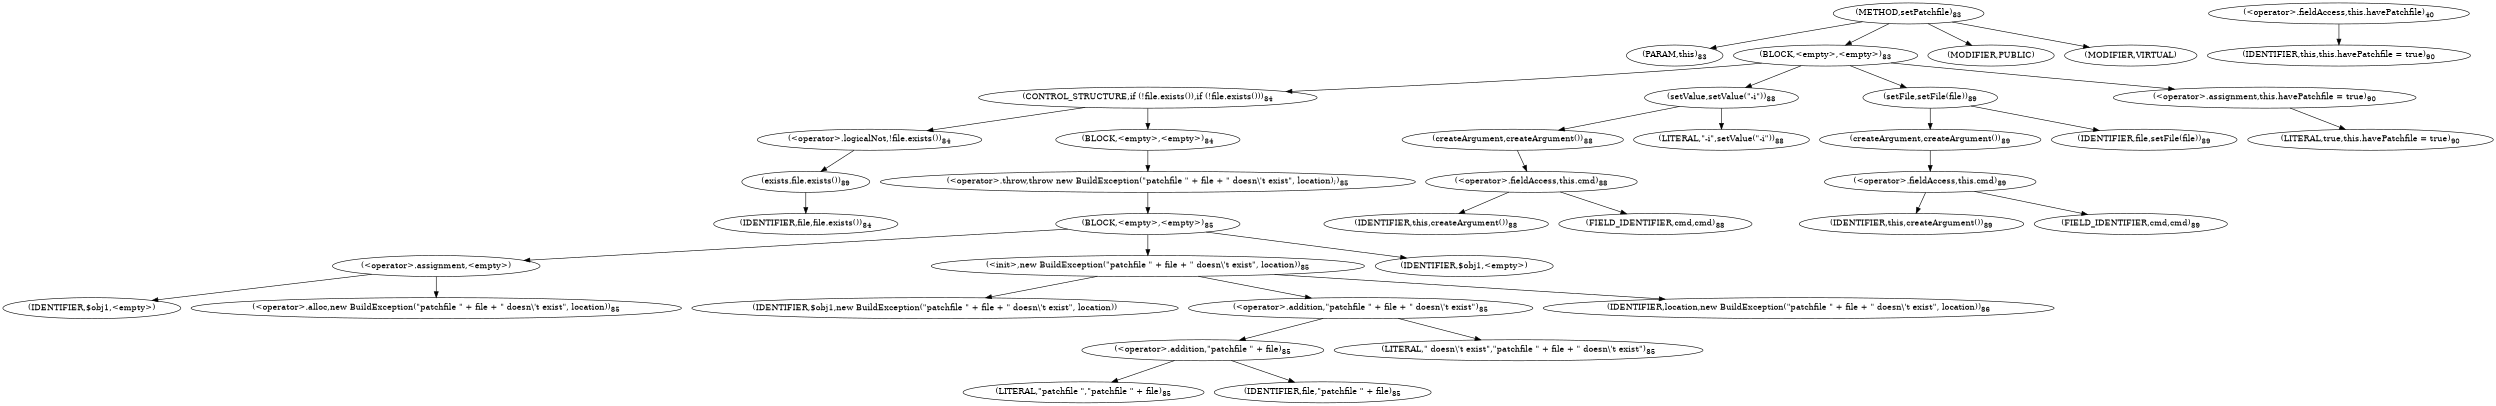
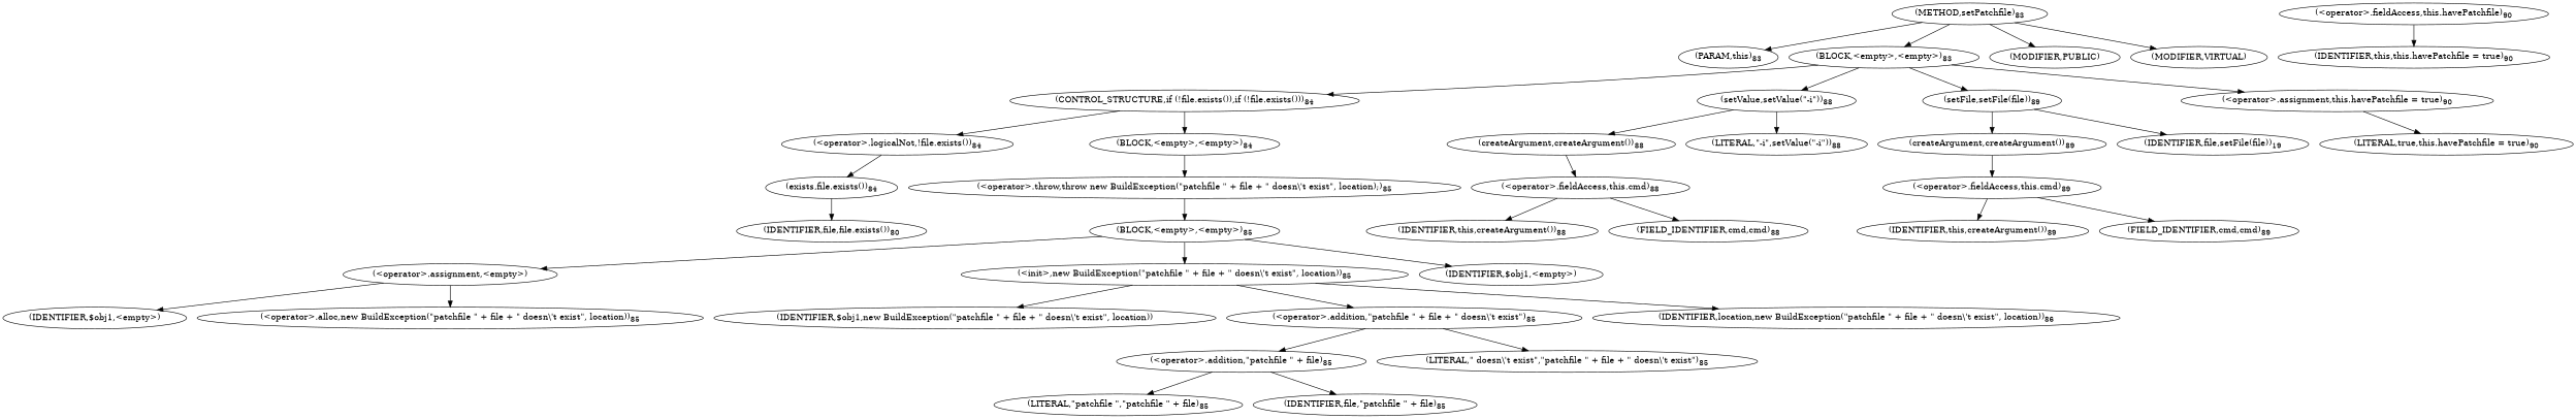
  digraph {
    n1 [label=<(METHOD,setPatchfile)<SUB>83</SUB>>]
    n2 [label=<(PARAM,this)<SUB>83</SUB>>]
    n3 [label=<(BLOCK,&lt;empty&gt;,&lt;empty&gt;)<SUB>83</SUB>>]
    n4 [label=<(MODIFIER,PUBLIC)>]
    n5 [label=<(MODIFIER,VIRTUAL)>]
    n6 [label=<(CONTROL_STRUCTURE,if (!file.exists()),if (!file.exists()))<SUB>84</SUB>>]
    n7 [label=<(setValue,setValue(&quot;-i&quot;))<SUB>88</SUB>>]
    n8 [label=<(setFile,setFile(file))<SUB>89</SUB>>]
    n9 [label=<(&lt;operator&gt;.assignment,this.havePatchfile = true)<SUB>90</SUB>>]
    n10 [label=<(&lt;operator&gt;.logicalNot,!file.exists())<SUB>84</SUB>>]
    n11 [label=<(BLOCK,&lt;empty&gt;,&lt;empty&gt;)<SUB>84</SUB>>]
    n12 [label=<(createArgument,createArgument())<SUB>88</SUB>>]
    n13 [label=<(LITERAL,&quot;-i&quot;,setValue(&quot;-i&quot;))<SUB>88</SUB>>]
    n14 [label=<(createArgument,createArgument())<SUB>89</SUB>>]
-   n15 [label=<(IDENTIFIER,file,setFile(file))<SUB>89</SUB>>]
+   n15 [label=<(IDENTIFIER,file,setFile(file))<SUB>19</SUB>>]
    n16 [label=<(LITERAL,true,this.havePatchfile = true)<SUB>90</SUB>>]
-   n17 [label=<(exists,file.exists())<SUB>89</SUB>>]
+   n17 [label=<(exists,file.exists())<SUB>84</SUB>>]
    n18 [label=<(&lt;operator&gt;.throw,throw new BuildException(&quot;patchfile &quot; + file + &quot; doesn\'t exist&quot;, location);)<SUB>85</SUB>>]
-   n19 [label=<(IDENTIFIER,file,file.exists())<SUB>84</SUB>>]
+   n19 [label=<(IDENTIFIER,file,file.exists())<SUB>80</SUB>>]
    n20 [label=<(BLOCK,&lt;empty&gt;,&lt;empty&gt;)<SUB>85</SUB>>]
    n21 [label=<(&lt;operator&gt;.assignment,&lt;empty&gt;)>]
    n22 [label=<(&lt;init&gt;,new BuildException(&quot;patchfile &quot; + file + &quot; doesn\'t exist&quot;, location))<SUB>85</SUB>>]
    n23 [label=<(IDENTIFIER,$obj1,&lt;empty&gt;)>]
    n24 [label=<(IDENTIFIER,$obj1,&lt;empty&gt;)>]
    n25 [label=<(&lt;operator&gt;.alloc,new BuildException(&quot;patchfile &quot; + file + &quot; doesn\'t exist&quot;, location))<SUB>85</SUB>>]
    n26 [label=<(IDENTIFIER,$obj1,new BuildException(&quot;patchfile &quot; + file + &quot; doesn\'t exist&quot;, location))>]
    n27 [label=<(&lt;operator&gt;.addition,&quot;patchfile &quot; + file + &quot; doesn\'t exist&quot;)<SUB>85</SUB>>]
    n28 [label=<(IDENTIFIER,location,new BuildException(&quot;patchfile &quot; + file + &quot; doesn\'t exist&quot;, location))<SUB>86</SUB>>]
    n29 [label=<(&lt;operator&gt;.addition,&quot;patchfile &quot; + file)<SUB>85</SUB>>]
    n30 [label=<(LITERAL,&quot; doesn\'t exist&quot;,&quot;patchfile &quot; + file + &quot; doesn\'t exist&quot;)<SUB>85</SUB>>]
    n31 [label=<(LITERAL,&quot;patchfile &quot;,&quot;patchfile &quot; + file)<SUB>85</SUB>>]
    n32 [label=<(IDENTIFIER,file,&quot;patchfile &quot; + file)<SUB>85</SUB>>]
    n33 [label=<(&lt;operator&gt;.fieldAccess,this.cmd)<SUB>88</SUB>>]
    n34 [label=<(IDENTIFIER,this,createArgument())<SUB>88</SUB>>]
    n35 [label=<(FIELD_IDENTIFIER,cmd,cmd)<SUB>88</SUB>>]
    n36 [label=<(&lt;operator&gt;.fieldAccess,this.cmd)<SUB>89</SUB>>]
    n37 [label=<(IDENTIFIER,this,createArgument())<SUB>89</SUB>>]
    n38 [label=<(FIELD_IDENTIFIER,cmd,cmd)<SUB>89</SUB>>]
-   n39 [label=<(&lt;operator&gt;.fieldAccess,this.havePatchfile)<SUB>40</SUB>>]
+   n39 [label=<(&lt;operator&gt;.fieldAccess,this.havePatchfile)<SUB>90</SUB>>]
    n40 [label=<(IDENTIFIER,this,this.havePatchfile = true)<SUB>90</SUB>>]
    n1 -> n2
    n1 -> n3
    n1 -> n4
    n1 -> n5
    n3 -> n6
    n3 -> n7
    n3 -> n8
    n3 -> n9
    n6 -> n10
    n6 -> n11
    n7 -> n12
    n7 -> n13
    n8 -> n14
    n8 -> n15
    n9 -> n16
    n10 -> n17
    n11 -> n18
    n12 -> n33
    n14 -> n36
    n17 -> n19
    n18 -> n20
    n20 -> n21
    n20 -> n22
    n20 -> n23
    n21 -> n24
    n21 -> n25
    n22 -> n26
    n22 -> n27
    n22 -> n28
    n27 -> n29
    n27 -> n30
    n29 -> n31
    n29 -> n32
    n33 -> n34
    n33 -> n35
    n36 -> n37
    n36 -> n38
    n39 -> n40
  }
